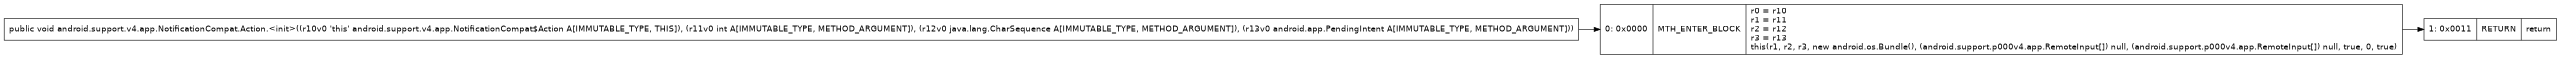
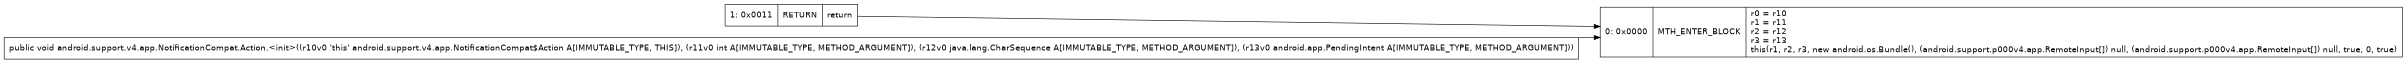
  digraph {
    rankdir=LR
    fontname="DejaVu Sans"
    node [shape=record fontname="DejaVu Sans"]
    edge [fontname="DejaVu Sans"]
    n1 [label="{0\:\ 0x0000|MTH_ENTER_BLOCK\l|r0 = r10\lr1 = r11\lr2 = r12\lr3 = r13\lthis(r1, r2, r3, new android.os.Bundle(), (android.support.p000v4.app.RemoteInput[]) null, (android.support.p000v4.app.RemoteInput[]) null, true, 0, true)\l}"]
    n2 [label="{1\:\ 0x0011|RETURN\l|return\l}"]
    n3 [label="{public void android.support.v4.app.NotificationCompat.Action.\<init\>((r10v0 'this' android.support.v4.app.NotificationCompat$Action A[IMMUTABLE_TYPE, THIS]), (r11v0 int A[IMMUTABLE_TYPE, METHOD_ARGUMENT]), (r12v0 java.lang.CharSequence A[IMMUTABLE_TYPE, METHOD_ARGUMENT]), (r13v0 android.app.PendingIntent A[IMMUTABLE_TYPE, METHOD_ARGUMENT])) }"]
-   n1 -> n2
+   n2 -> n1
    n3 -> n1
  }
